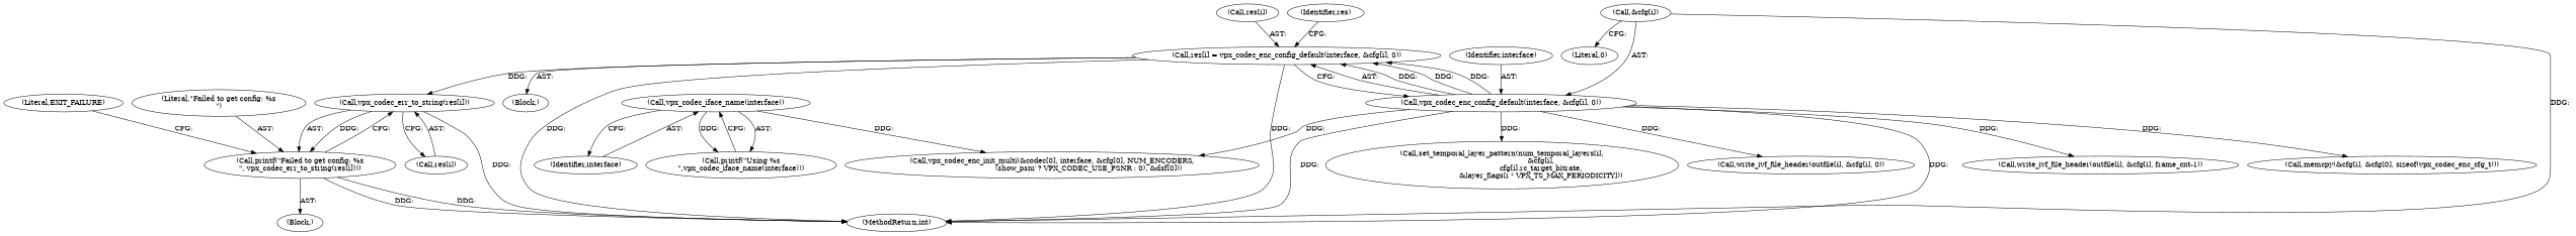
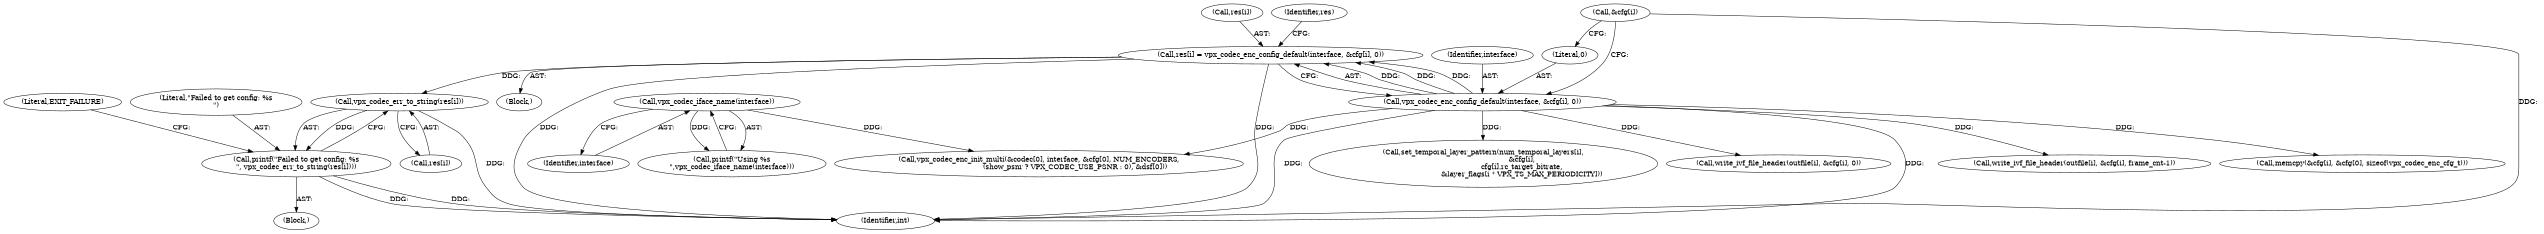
  digraph {
    n1 [label="(Call,res[i] = vpx_codec_enc_config_default(interface, &cfg[i], 0))"]
    n2 [label="(Call,vpx_codec_enc_config_default(interface, &cfg[i], 0))"]
    n3 [label="(Call,vpx_codec_err_to_string(res[i]))"]
    n4 [label="(Block,)"]
-   n5 [label="(MethodReturn,int)"]
+   n5 [label="(Identifier,int)"]
    n6 [label="(Call,write_ivf_file_header(outfile[i], &cfg[i], frame_cnt-1))"]
    n7 [label="(Call,vpx_codec_enc_init_multi(&codec[0], interface, &cfg[0], NUM_ENCODERS,\n                                 (show_psnr ? VPX_CODEC_USE_PSNR : 0), &dsf[0]))"]
    n8 [label="(Call,memcpy(&cfg[i], &cfg[0], sizeof(vpx_codec_enc_cfg_t)))"]
    n9 [label="(Call,set_temporal_layer_pattern(num_temporal_layers[i],\n                                   &cfg[i],\n                                   cfg[i].rc_target_bitrate,\n                                   &layer_flags[i * VPX_TS_MAX_PERIODICITY]))"]
    n10 [label="(Call,write_ivf_file_header(outfile[i], &cfg[i], 0))"]
    n11 [label="(Call,printf(\"Failed to get config: %s\n\", vpx_codec_err_to_string(res[i])))"]
    n12 [label="(Call,res[i])"]
    n13 [label="(Literal,0)"]
    n14 [label="(Call,vpx_codec_iface_name(interface))"]
    n15 [label="(Identifier,interface)"]
    n16 [label="(Call,printf(\"Using %s\n\",vpx_codec_iface_name(interface)))"]
    n17 [label="(Block,)"]
    n18 [label="(Identifier,res)"]
    n19 [label="(Call,&cfg[i])"]
    n20 [label="(Identifier,interface)"]
    n21 [label="(Literal,EXIT_FAILURE)"]
    n22 [label="(Literal,\"Failed to get config: %s\n\")"]
    n23 [label="(Call,res[i])"]
    n1 -> n2 [label="CFG: "]
    n1 -> n3 [label="DDG: "]
    n1 -> n4 [label="AST: "]
    n1 -> n5 [label="DDG: "]
    n1 -> n5 [label="DDG: "]
    n2 -> n1 [label="AST: "]
    n2 -> n1 [label="DDG: "]
    n2 -> n1 [label="DDG: "]
    n2 -> n1 [label="DDG: "]
    n2 -> n5 [label="DDG: "]
    n2 -> n5 [label="DDG: "]
    n2 -> n6 [label="DDG: "]
    n2 -> n7 [label="DDG: "]
    n2 -> n8 [label="DDG: "]
    n2 -> n9 [label="DDG: "]
    n2 -> n10 [label="DDG: "]
    n3 -> n5 [label="DDG: "]
    n3 -> n11 [label="AST: "]
    n3 -> n11 [label="DDG: "]
    n3 -> n12 [label="CFG: "]
    n11 -> n3 [label="CFG: "]
    n11 -> n5 [label="DDG: "]
    n11 -> n5 [label="DDG: "]
    n11 -> n17 [label="AST: "]
    n12 -> n3 [label="AST: "]
+   n13 -> n2 [label="AST: "]
    n14 -> n7 [label="DDG: "]
    n14 -> n15 [label="CFG: "]
    n14 -> n16 [label="AST: "]
    n14 -> n16 [label="DDG: "]
    n15 -> n14 [label="AST: "]
    n16 -> n14 [label="CFG: "]
    n18 -> n1 [label="CFG: "]
-   n19 -> n2 [label="AST: "]
+   n19 -> n2 [label="CFG: "]
    n19 -> n5 [label="DDG: "]
    n19 -> n13 [label="CFG: "]
    n20 -> n2 [label="AST: "]
    n21 -> n11 [label="CFG: "]
    n22 -> n11 [label="AST: "]
    n23 -> n1 [label="AST: "]
  }
